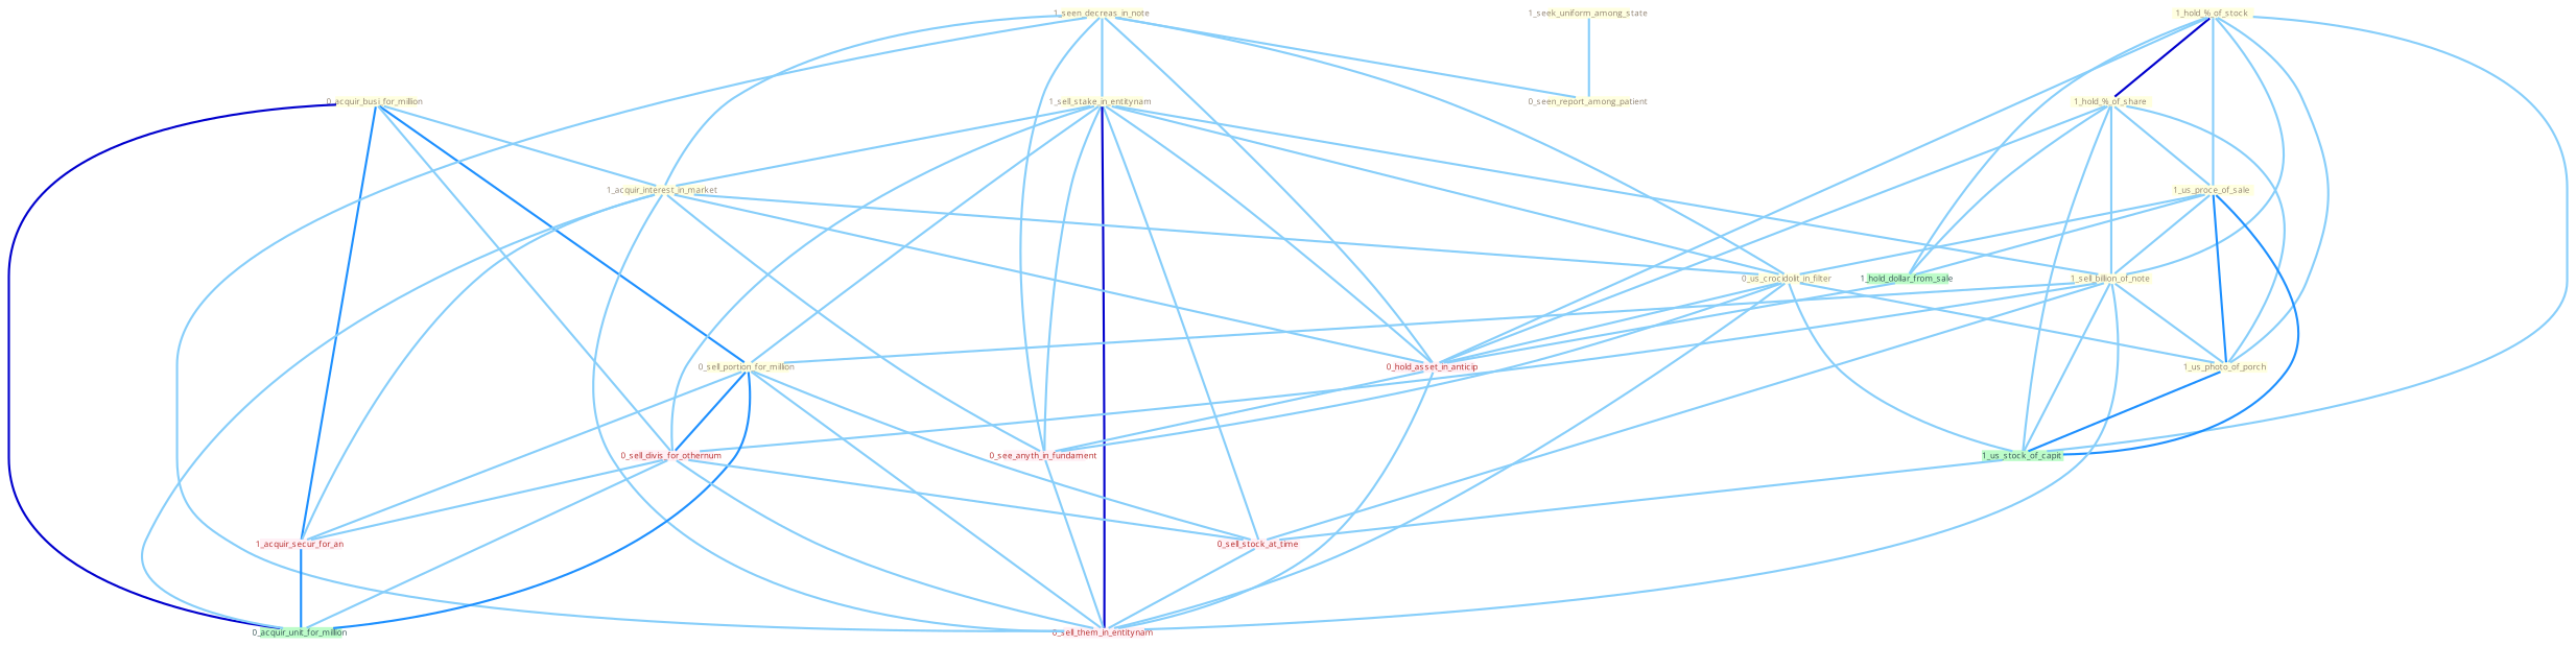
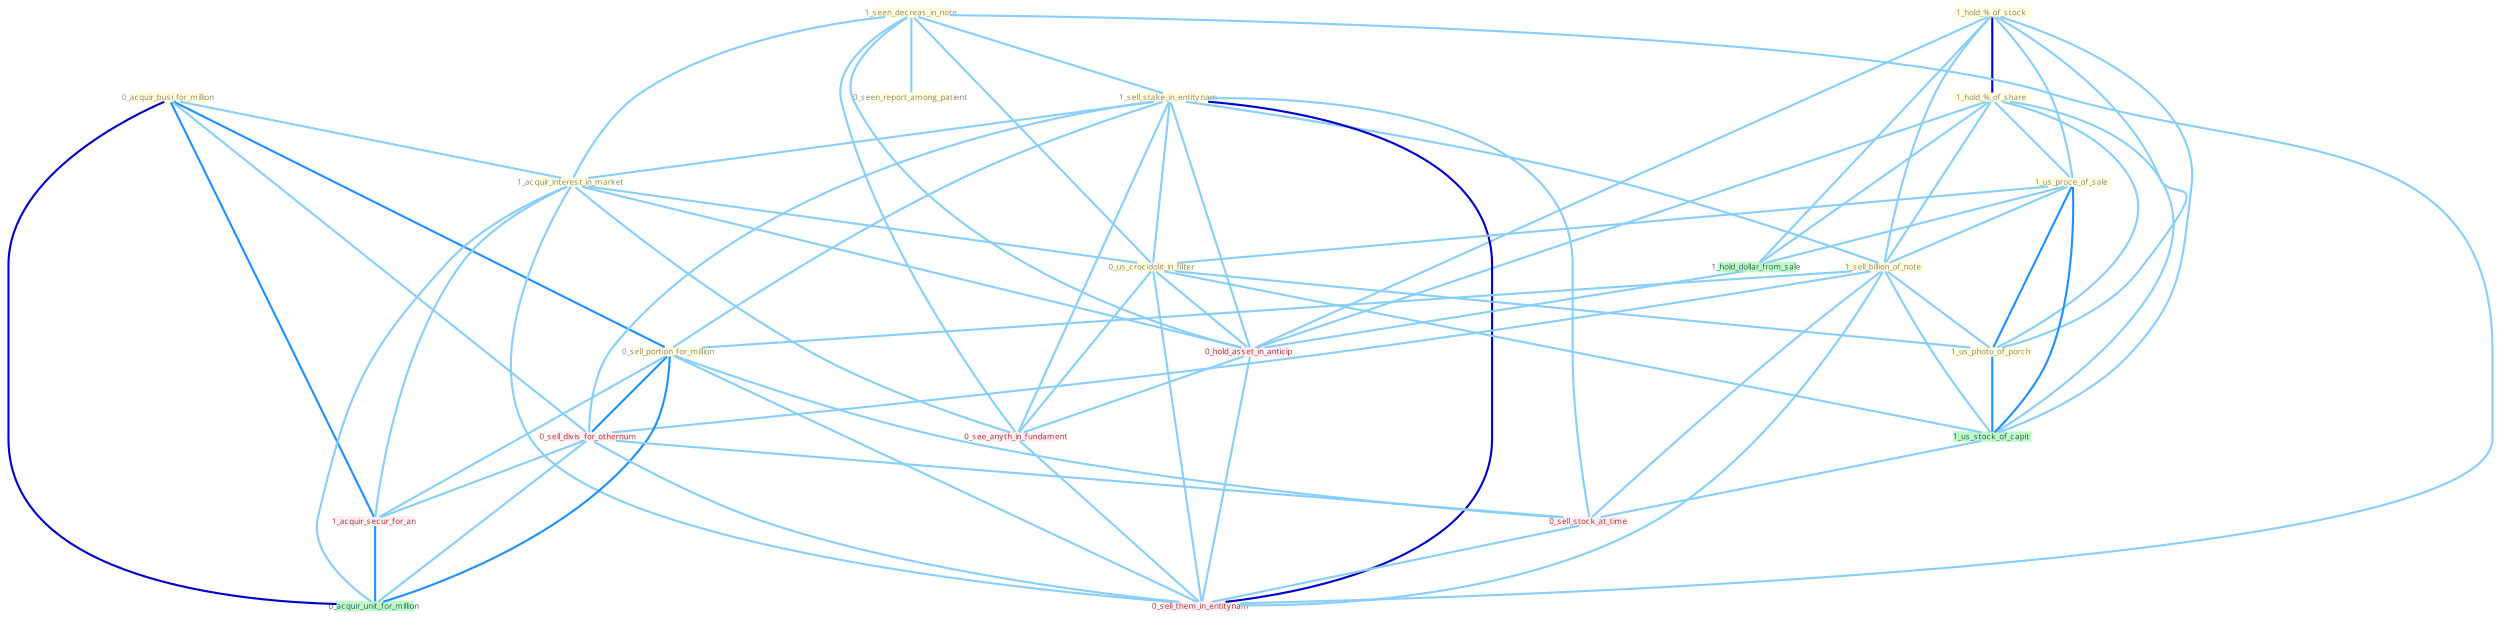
  graph {
    fontname="Open Sans"
    node [color="#ffffe0" fixedsize=true fontcolor="#8b7d6b" fontname="Open Sans" fontsize=4 shape=polygon style=filled]
    edge [color="#87cefa" fontname="Open Sans" w=1]
    "0_acquir_busi_for_million " [height=.06 width=.5]
-   "1_seek_uniform_among_state " [height=.06 width=.5]
    "1_hold_%_of_stock " [height=.06 width=.5]
    n4 [height=.06 label="1_seen_decreas_in_note" width=.5]
    "1_hold_%_of_share " [height=.06 width=.5]
    "1_sell_stake_in_entitynam " [height=.06 width=.5]
    "1_us_proce_of_sale " [height=.06 width=.5]
    "1_sell_billion_of_note " [height=.06 width=.5]
    "1_acquir_interest_in_market " [height=.06 width=.5]
    "0_us_crocidolit_in_filter " [height=.06 width=.5]
    "1_us_photo_of_porch " [height=.06 width=.5]
    "0_seen_report_among_patient " [height=.06 width=.5]
    "0_sell_portion_for_million " [height=.06 width=.5]
    "0_sell_divis_for_othernum " [color="#fff0f5" fontcolor="#b22222" height=.06 width=.5]
    "1_acquir_secur_for_an " [color="#fff0f5" fontcolor="#b22222" height=.06 width=.5]
    "0_hold_asset_in_anticip " [color="#fff0f5" fontcolor="#b22222" height=.06 width=.5]
    "0_sell_stock_at_time " [color="#fff0f5" fontcolor="#b22222" height=.06 width=.5]
    "0_see_anyth_in_fundament " [color="#fff0f5" fontcolor="#b22222" height=.06 width=.5]
    "0_sell_them_in_entitynam " [color="#fff0f5" fontcolor="#b22222" height=.06 width=.5]
    "0_acquir_unit_for_million " [color="#BDFCC9" fontcolor="#2f4f4f" height=.06 width=.5]
    "1_us_stock_of_capit " [color="#BDFCC9" fontcolor="#2f4f4f" height=.06 width=.5]
    "1_hold_dollar_from_sale " [color="#BDFCC9" fontcolor="#2f4f4f" height=.06 width=.5]
    subgraph sub_1 {
      "0_acquir_busi_for_million "
-     "1_seek_uniform_among_state "
      "1_hold_%_of_stock "
      n4
      "1_hold_%_of_share "
      "1_sell_stake_in_entitynam "
      "1_us_proce_of_sale "
      "1_sell_billion_of_note "
      "1_acquir_interest_in_market "
      "0_us_crocidolit_in_filter "
      "1_us_photo_of_porch "
      "0_seen_report_among_patient "
      "0_sell_portion_for_million "
    }
    subgraph sub_2 {
      "0_sell_divis_for_othernum "
      "1_acquir_secur_for_an "
      "0_hold_asset_in_anticip "
      "0_sell_stock_at_time "
      "0_see_anyth_in_fundament "
      "0_sell_them_in_entitynam "
    }
    "0_acquir_busi_for_million " -- "1_acquir_interest_in_market "
    "0_acquir_busi_for_million " -- "0_sell_portion_for_million " [color="#1e90ff" w=2]
    "0_acquir_busi_for_million " -- "0_sell_divis_for_othernum "
    "0_acquir_busi_for_million " -- "1_acquir_secur_for_an " [color="#1e90ff" w=2]
    "0_acquir_busi_for_million " -- "0_acquir_unit_for_million " [color="#0000cd" w=3]
-   "1_seek_uniform_among_state " -- "0_seen_report_among_patient "
    "1_hold_%_of_stock " -- "1_hold_%_of_share " [color="#0000cd" w=3]
    "1_hold_%_of_stock " -- "1_us_proce_of_sale "
    "1_hold_%_of_stock " -- "1_sell_billion_of_note "
    "1_hold_%_of_stock " -- "1_us_photo_of_porch "
    "1_hold_%_of_stock " -- "0_hold_asset_in_anticip "
    "1_hold_%_of_stock " -- "1_us_stock_of_capit "
    "1_hold_%_of_stock " -- "1_hold_dollar_from_sale "
    n4 -- "1_sell_stake_in_entitynam "
    n4 -- "1_acquir_interest_in_market "
    n4 -- "0_us_crocidolit_in_filter "
    n4 -- "0_seen_report_among_patient "
    n4 -- "0_hold_asset_in_anticip "
    n4 -- "0_see_anyth_in_fundament "
    n4 -- "0_sell_them_in_entitynam "
    "1_hold_%_of_share " -- "1_us_proce_of_sale "
    "1_hold_%_of_share " -- "1_sell_billion_of_note "
    "1_hold_%_of_share " -- "1_us_photo_of_porch "
    "1_hold_%_of_share " -- "0_hold_asset_in_anticip "
    "1_hold_%_of_share " -- "1_us_stock_of_capit "
    "1_hold_%_of_share " -- "1_hold_dollar_from_sale "
    "1_sell_stake_in_entitynam " -- "1_sell_billion_of_note "
    "1_sell_stake_in_entitynam " -- "1_acquir_interest_in_market "
    "1_sell_stake_in_entitynam " -- "0_us_crocidolit_in_filter "
    "1_sell_stake_in_entitynam " -- "0_sell_portion_for_million "
    "1_sell_stake_in_entitynam " -- "0_sell_divis_for_othernum "
    "1_sell_stake_in_entitynam " -- "0_hold_asset_in_anticip "
    "1_sell_stake_in_entitynam " -- "0_sell_stock_at_time "
    "1_sell_stake_in_entitynam " -- "0_see_anyth_in_fundament "
    "1_sell_stake_in_entitynam " -- "0_sell_them_in_entitynam " [color="#0000cd" w=3]
    "1_us_proce_of_sale " -- "1_sell_billion_of_note "
    "1_us_proce_of_sale " -- "0_us_crocidolit_in_filter "
    "1_us_proce_of_sale " -- "1_us_photo_of_porch " [color="#1e90ff" w=2]
    "1_us_proce_of_sale " -- "1_us_stock_of_capit " [color="#1e90ff" w=2]
    "1_us_proce_of_sale " -- "1_hold_dollar_from_sale "
    "1_sell_billion_of_note " -- "1_us_photo_of_porch "
    "1_sell_billion_of_note " -- "0_sell_portion_for_million "
    "1_sell_billion_of_note " -- "0_sell_divis_for_othernum "
    "1_sell_billion_of_note " -- "0_sell_stock_at_time "
    "1_sell_billion_of_note " -- "0_sell_them_in_entitynam "
    "1_sell_billion_of_note " -- "1_us_stock_of_capit "
    "1_acquir_interest_in_market " -- "0_us_crocidolit_in_filter "
    "1_acquir_interest_in_market " -- "1_acquir_secur_for_an "
    "1_acquir_interest_in_market " -- "0_hold_asset_in_anticip "
    "1_acquir_interest_in_market " -- "0_see_anyth_in_fundament "
    "1_acquir_interest_in_market " -- "0_sell_them_in_entitynam "
    "1_acquir_interest_in_market " -- "0_acquir_unit_for_million "
    "0_us_crocidolit_in_filter " -- "1_us_photo_of_porch "
    "0_us_crocidolit_in_filter " -- "0_hold_asset_in_anticip "
    "0_us_crocidolit_in_filter " -- "0_see_anyth_in_fundament "
    "0_us_crocidolit_in_filter " -- "0_sell_them_in_entitynam "
    "0_us_crocidolit_in_filter " -- "1_us_stock_of_capit "
    "1_us_photo_of_porch " -- "1_us_stock_of_capit " [color="#1e90ff" w=2]
    "0_sell_portion_for_million " -- "0_sell_divis_for_othernum " [color="#1e90ff" w=2]
    "0_sell_portion_for_million " -- "1_acquir_secur_for_an "
    "0_sell_portion_for_million " -- "0_sell_stock_at_time "
    "0_sell_portion_for_million " -- "0_sell_them_in_entitynam "
    "0_sell_portion_for_million " -- "0_acquir_unit_for_million " [color="#1e90ff" w=2]
    "0_sell_divis_for_othernum " -- "1_acquir_secur_for_an "
    "0_sell_divis_for_othernum " -- "0_sell_stock_at_time "
    "0_sell_divis_for_othernum " -- "0_sell_them_in_entitynam "
    "0_sell_divis_for_othernum " -- "0_acquir_unit_for_million "
    "1_acquir_secur_for_an " -- "0_acquir_unit_for_million " [color="#1e90ff" w=2]
    "0_hold_asset_in_anticip " -- "0_see_anyth_in_fundament "
    "0_hold_asset_in_anticip " -- "0_sell_them_in_entitynam "
    "0_sell_stock_at_time " -- "0_sell_them_in_entitynam "
    "0_see_anyth_in_fundament " -- "0_sell_them_in_entitynam "
    "1_us_stock_of_capit " -- "0_sell_stock_at_time "
    "1_hold_dollar_from_sale " -- "0_hold_asset_in_anticip "
  }
